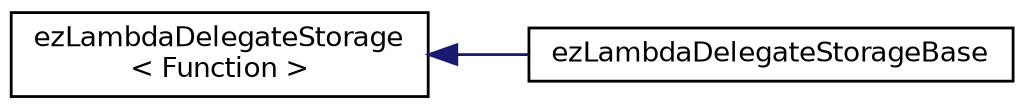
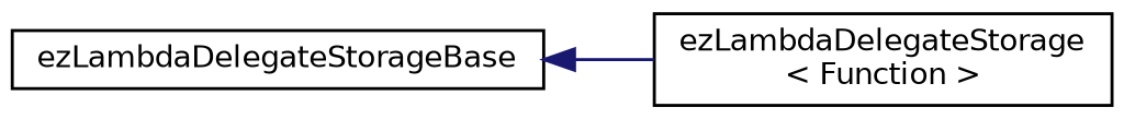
  digraph {
    rankdir=LR
    node [color=black fillcolor=white fontname=Helvetica fontsize=10 shape=record style=filled]
    n1 [height=0.2 label=ezLambdaDelegateStorageBase width=0.4]
    n2 [height=0.2 label="ezLambdaDelegateStorage\l\< Function \>" width=0.4]
-   n2 -> n1 [color=midnightblue dir=back fontname=Helvetica fontsize=10 labelfontname=Helvetica labelfontsize=10 style=solid]
+   n1 -> n2 [color=midnightblue dir=back fontname=Helvetica fontsize=10 labelfontname=Helvetica labelfontsize=10 style=solid]
  }
